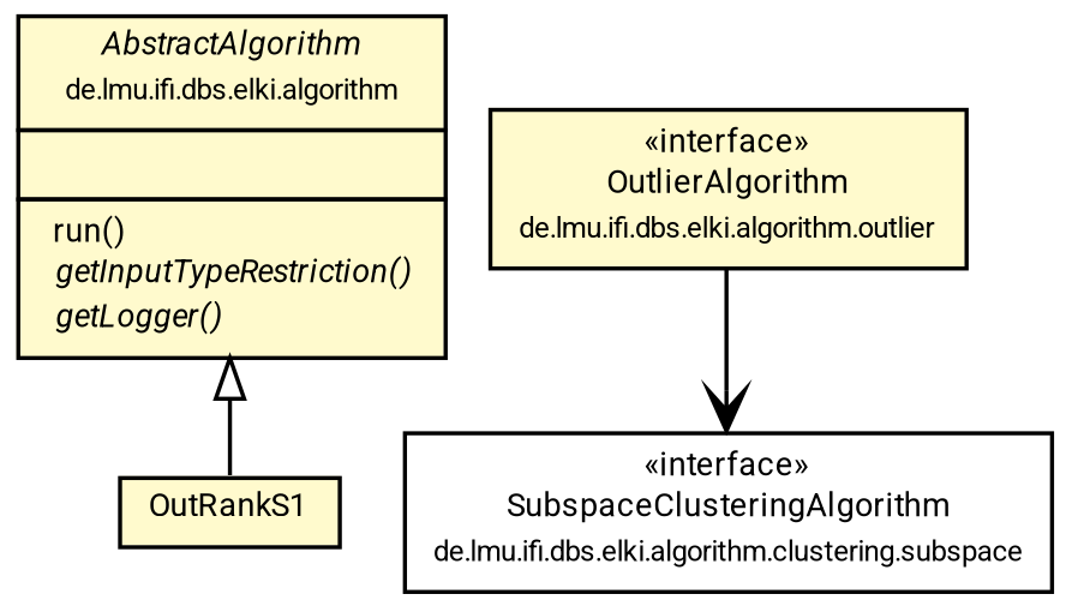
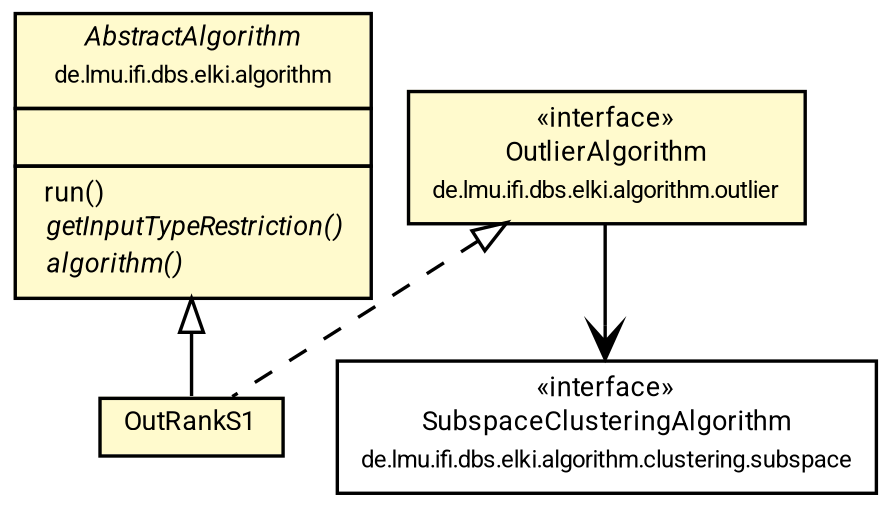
  digraph {
    nodesep=0.15
    rankdir=TB
    ranksep=0.25
    node [fontcolor=black fontname=Roboto fontsize=8 margin=0 shape=plaintext]
    edge [arrowtail=empty color=black dir=back fontname=Roboto fontsize=7 labelfontname=Roboto labelfontsize=7]
    n1 [height=0 label=<<table title="de.lmu.ifi.dbs.elki.algorithm.outlier.subspace.OutRankS1" border="0" cellborder="1" cellspacing="0" cellpadding="2" bgcolor="lemonChiffon" href="OutRankS1.html" target="_parent"> 		<tr><td><table border="0" cellspacing="0" cellpadding="1"> 		<tr><td align="center" balign="center"> <font face="Roboto">OutRankS1</font> </td></tr> 		</table></td></tr> 		</table>> width=0]
    n2 [height=0 label=<<table title="de.lmu.ifi.dbs.elki.algorithm.clustering.subspace.SubspaceClusteringAlgorithm" border="0" cellborder="1" cellspacing="0" cellpadding="2" href="../../clustering/subspace/SubspaceClusteringAlgorithm.html" target="_parent"> 		<tr><td><table border="0" cellspacing="0" cellpadding="1"> 		<tr><td align="center" balign="center"> &#171;interface&#187; </td></tr> 		<tr><td align="center" balign="center"> <font face="Roboto">SubspaceClusteringAlgorithm</font> </td></tr> 		<tr><td align="center" balign="center"> <font face="Roboto" point-size="7.0">de.lmu.ifi.dbs.elki.algorithm.clustering.subspace</font> </td></tr> 		</table></td></tr> 		</table>> width=0]
-   n3 [height=0 label=<<table title="de.lmu.ifi.dbs.elki.algorithm.AbstractAlgorithm" border="0" cellborder="1" cellspacing="0" cellpadding="2" bgcolor="LemonChiffon" href="../../AbstractAlgorithm.html" target="_parent"> 		<tr><td><table border="0" cellspacing="0" cellpadding="1"> 		<tr><td align="center" balign="center"> <font face="Roboto"><i>AbstractAlgorithm</i></font> </td></tr> 		<tr><td align="center" balign="center"> <font face="Roboto" point-size="7.0">de.lmu.ifi.dbs.elki.algorithm</font> </td></tr> 		</table></td></tr> 		<tr><td><table border="0" cellspacing="0" cellpadding="1"> 		<tr><td align="left" balign="left">  </td></tr> 		</table></td></tr> 		<tr><td><table border="0" cellspacing="0" cellpadding="1"> 		<tr><td align="left" balign="left">  run() </td></tr> 		<tr><td align="left" balign="left"> <i> getInputTypeRestriction()</i> </td></tr> 		<tr><td align="left" balign="left"> <i> getLogger()</i> </td></tr> 		</table></td></tr> 		</table>> width=0]
+   n3 [height=0 label=<<table title="de.lmu.ifi.dbs.elki.algorithm.AbstractAlgorithm" border="0" cellborder="1" cellspacing="0" cellpadding="2" bgcolor="LemonChiffon" href="../../AbstractAlgorithm.html" target="_parent"> 		<tr><td><table border="0" cellspacing="0" cellpadding="1"> 		<tr><td align="center" balign="center"> <font face="Roboto"><i>AbstractAlgorithm</i></font> </td></tr> 		<tr><td align="center" balign="center"> <font face="Roboto" point-size="7.0">de.lmu.ifi.dbs.elki.algorithm</font> </td></tr> 		</table></td></tr> 		<tr><td><table border="0" cellspacing="0" cellpadding="1"> 		<tr><td align="left" balign="left">  </td></tr> 		</table></td></tr> 		<tr><td><table border="0" cellspacing="0" cellpadding="1"> 		<tr><td align="left" balign="left">  run() </td></tr> 		<tr><td align="left" balign="left"> <i> getInputTypeRestriction()</i> </td></tr> 		<tr><td align="left" balign="left"> <i> algorithm()</i> </td></tr> 		</table></td></tr> 		</table>> width=0]
    n4 [height=0 label=<<table title="de.lmu.ifi.dbs.elki.algorithm.outlier.OutlierAlgorithm" border="0" cellborder="1" cellspacing="0" cellpadding="2" bgcolor="LemonChiffon" href="../OutlierAlgorithm.html" target="_parent"> 		<tr><td><table border="0" cellspacing="0" cellpadding="1"> 		<tr><td align="center" balign="center"> &#171;interface&#187; </td></tr> 		<tr><td align="center" balign="center"> <font face="Roboto">OutlierAlgorithm</font> </td></tr> 		<tr><td align="center" balign="center"> <font face="Roboto" point-size="7.0">de.lmu.ifi.dbs.elki.algorithm.outlier</font> </td></tr> 		</table></td></tr> 		</table>> width=0]
    n3 -> n1 [weight=10]
+   n4 -> n1 [style=dashed weight=9]
    n4 -> n2 [arrowhead=open weight=1 arrowtail="" dir=""]
  }
